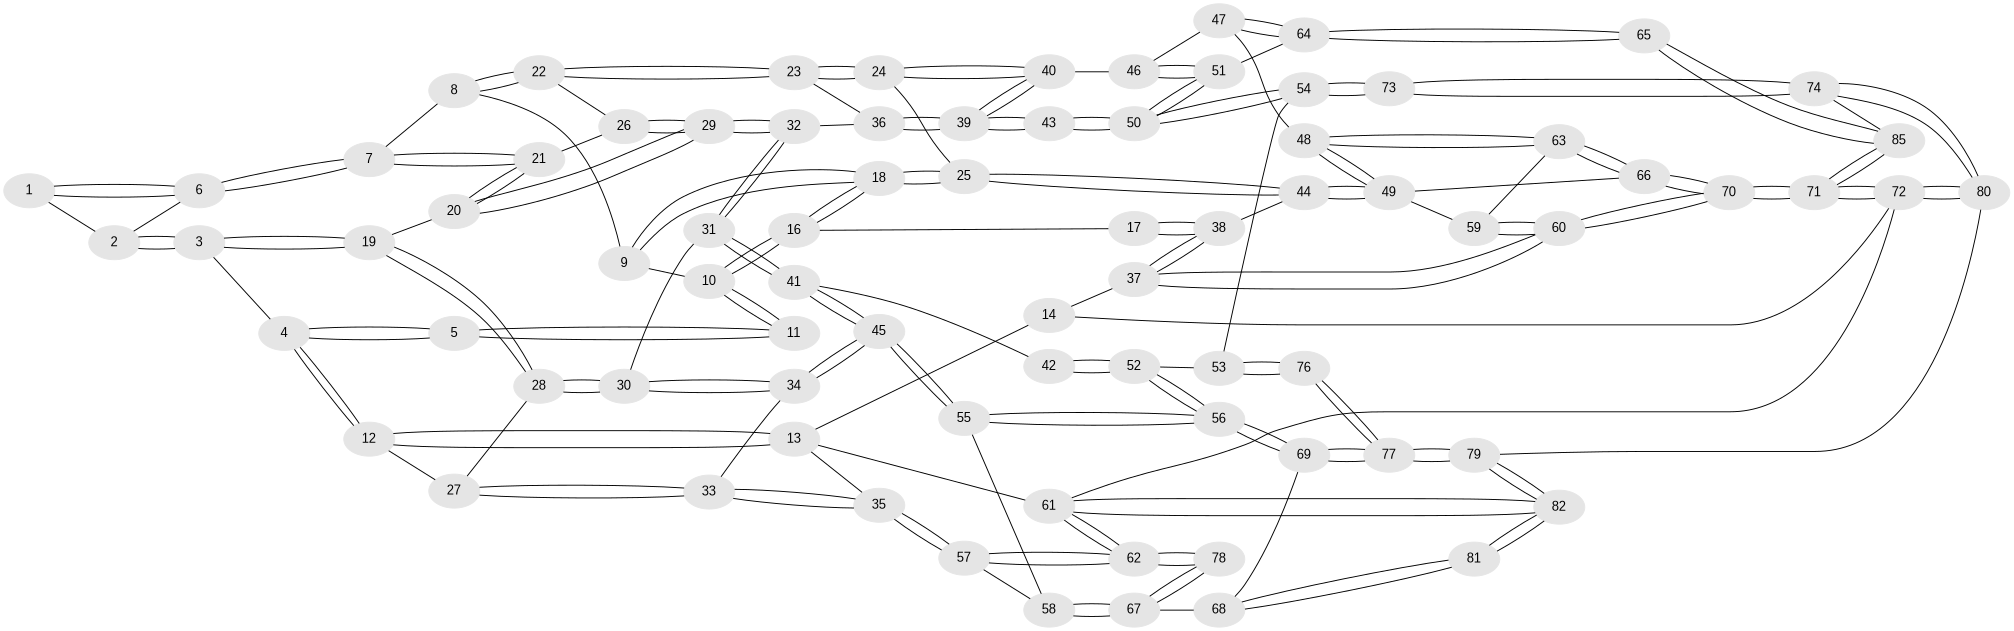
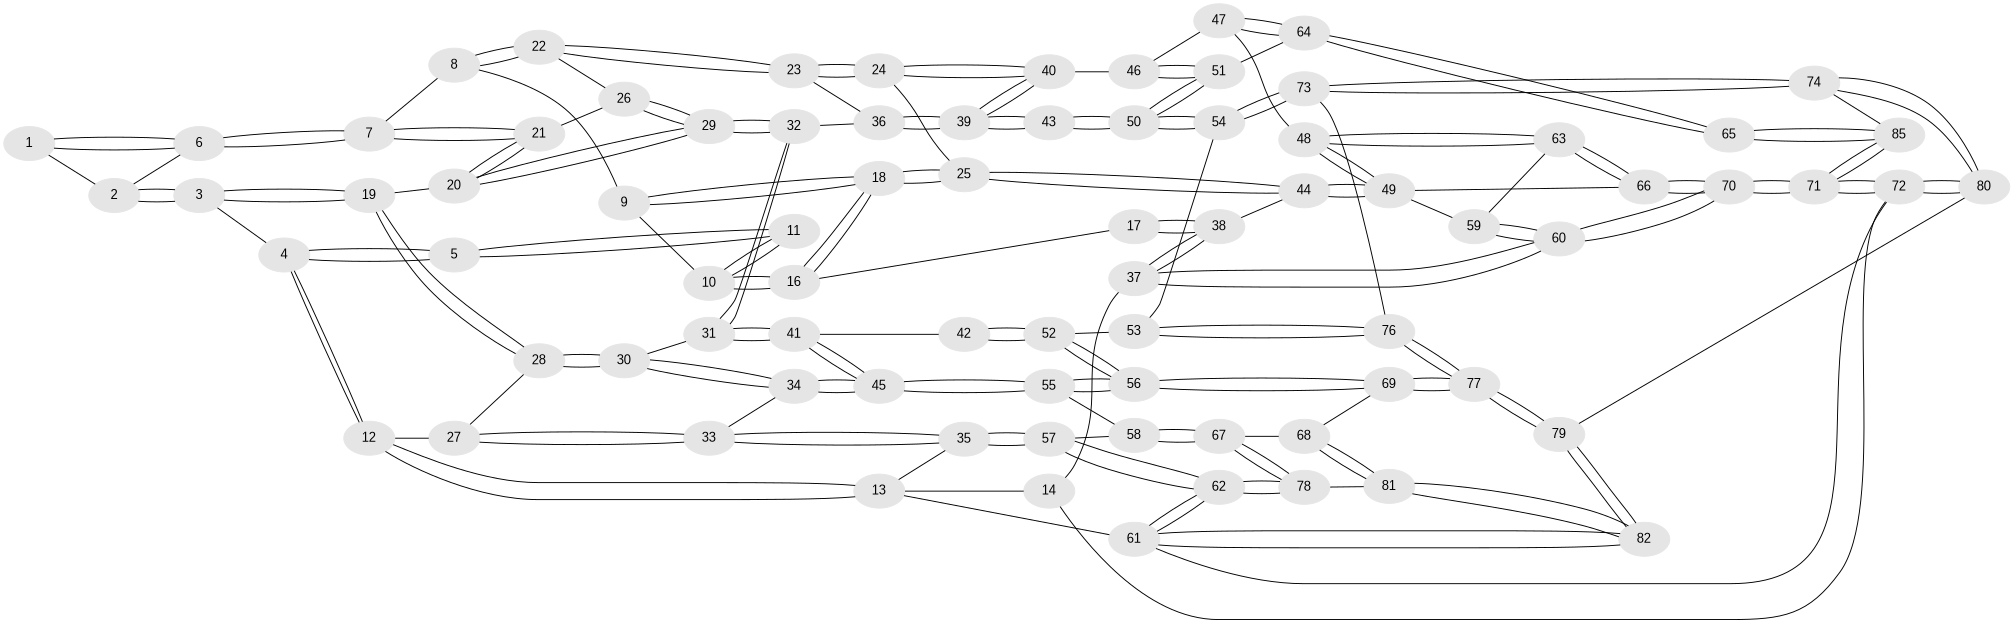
  graph {
    fontname="Liberation Sans"
    rankdir=LR
    node [color=gray90 fontname="Liberation Sans" style=filled]
    edge [fontname="Liberation Sans"]
    1
    2
    6
    3
    7
    4
    19
    5
    12
    20
    28
    11
    13
    27
    8
    21
    9
    22
    26
    10
    18
    23
    16
    25
    17
    14
    35
    61
    33
    37
    72
    57
    62
    82
    38
    60
    80
    44
    29
    30
    32
    24
    36
    40
    39
    46
    49
    34
    31
    41
    45
    42
    55
    58
    43
    70
    50
    47
    51
    52
    53
    56
    54
    59
    66
    48
    64
    63
    65
    73
    76
    69
    77
    74
    67
    78
    68
    71
    81
    n80 [label=85]
    79
    1 -- 2
    1 -- 6
    1 -- 6
    2 -- 6
    2 -- 3
    2 -- 3
    6 -- 7
    6 -- 7
    3 -- 4
    3 -- 19
    3 -- 19
    7 -- 8
    7 -- 21
    7 -- 21
    4 -- 5
    4 -- 5
    4 -- 12
    4 -- 12
    19 -- 20
    19 -- 28
    19 -- 28
    5 -- 11
    5 -- 11
    12 -- 13
    12 -- 13
    12 -- 27
    20 -- 21
    20 -- 21
    20 -- 29
    20 -- 29
    28 -- 30
    28 -- 30
    13 -- 14
    13 -- 35
    13 -- 61
    27 -- 28
    27 -- 33
    27 -- 33
    8 -- 9
    8 -- 22
    8 -- 22
    21 -- 26
    9 -- 10
    9 -- 18
    9 -- 18
    22 -- 26
    22 -- 23
    22 -- 23
    26 -- 29
    26 -- 29
    10 -- 11
    10 -- 11
    10 -- 16
    10 -- 16
    18 -- 25
    18 -- 25
    23 -- 24
    23 -- 24
    23 -- 36
    16 -- 18
    16 -- 18
    16 -- 17
    25 -- 44
    25 -- 44
    17 -- 38
    17 -- 38
    14 -- 37
    14 -- 72
    35 -- 57
    35 -- 57
    61 -- 72
    61 -- 62
    61 -- 62
    61 -- 82
    61 -- 82
    33 -- 35
    33 -- 35
    33 -- 34
    37 -- 38
    37 -- 38
    37 -- 60
    37 -- 60
    72 -- 80
    72 -- 80
    57 -- 62
    57 -- 62
    57 -- 58
    62 -- 78
    62 -- 78
    38 -- 44
    60 -- 70
    60 -- 70
    44 -- 49
    44 -- 49
    29 -- 32
    29 -- 32
    30 -- 34
    30 -- 34
    30 -- 31
    32 -- 36
    24 -- 25
    24 -- 40
    24 -- 40
    36 -- 39
    36 -- 39
    40 -- 46
    39 -- 40
    39 -- 40
    39 -- 43
    39 -- 43
    46 -- 47
    46 -- 51
    46 -- 51
    49 -- 59
    49 -- 66
    34 -- 45
    34 -- 45
    31 -- 32
    31 -- 32
    31 -- 41
    31 -- 41
    41 -- 45
    41 -- 45
    41 -- 42
    45 -- 55
    45 -- 55
    42 -- 52
    42 -- 52
    55 -- 58
    55 -- 56
    55 -- 56
    58 -- 67
    58 -- 67
    43 -- 50
    43 -- 50
    70 -- 71
    70 -- 71
    50 -- 51
    50 -- 51
    50 -- 54
    50 -- 54
    47 -- 48
    47 -- 64
    47 -- 64
    51 -- 64
    52 -- 53
    52 -- 56
    52 -- 56
    53 -- 54
    53 -- 76
    53 -- 76
    56 -- 69
    56 -- 69
    54 -- 73
    54 -- 73
    59 -- 60
    59 -- 60
    59 -- 63
    66 -- 70
    66 -- 70
    48 -- 49
    48 -- 49
    48 -- 63
    48 -- 63
    64 -- 65
    64 -- 65
    63 -- 66
    63 -- 66
    65 -- n80
    65 -- n80
+   73 -- 76
    73 -- 74
    73 -- 74
    76 -- 77
    76 -- 77
    69 -- 77
    69 -- 77
    77 -- 79
    77 -- 79
    74 -- 80
    74 -- 80
    74 -- n80
    67 -- 78
    67 -- 78
    67 -- 68
+   78 -- 81
    68 -- 69
    68 -- 81
    68 -- 81
    71 -- 72
    71 -- 72
    71 -- n80
    71 -- n80
    81 -- 82
    81 -- 82
    79 -- 82
    79 -- 82
    79 -- 80
  }
